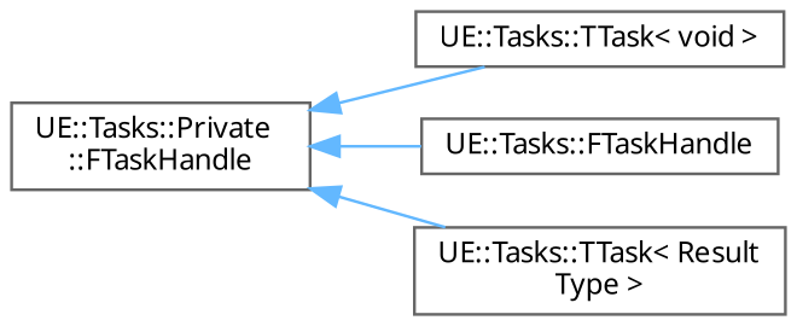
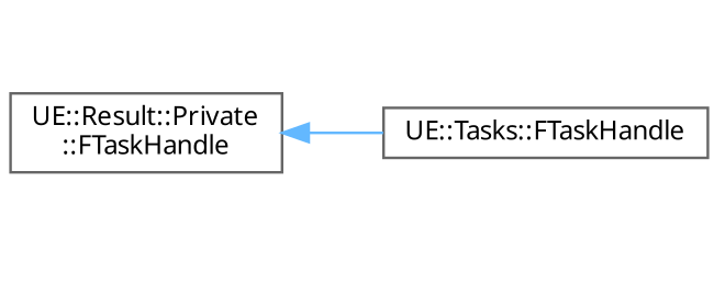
  digraph {
    fontname="Noto Sans"
    rankdir=LR
    node [color=grey40 fillcolor=white fontname="Noto Sans" fontsize=10 shape=box style=filled]
    edge [color=steelblue1 dir=back fontname="Noto Sans" fontsize=10 labelfontname=Helvetica labelfontsize=10 style=solid]
-   n1 [height=0.2 label="UE::Tasks::Private\l::FTaskHandle" width=0.4]
-   n2 [height=0.2 label="UE::Tasks::TTask\< void \>" width=0.4]
+   n1 [height=0.2 label="UE::Result::Private\l::FTaskHandle" width=0.4]
    n3 [height=0.2 label="UE::Tasks::FTaskHandle" width=0.4]
-   n4 [height=0.2 label="UE::Tasks::TTask\< Result\lType \>" width=0.4]
-   n1 -> n2
    n1 -> n3
-   n1 -> n4
  }
